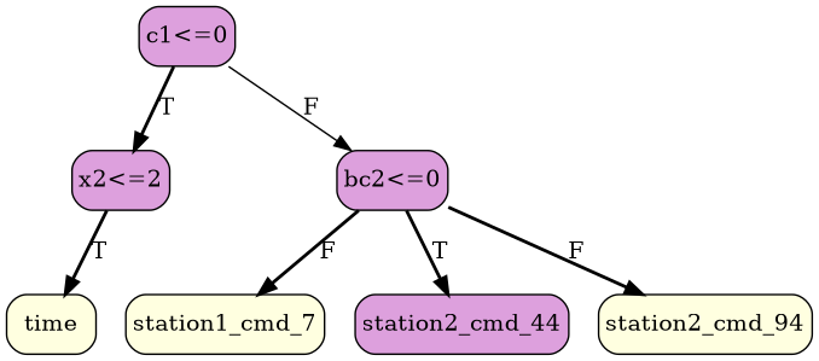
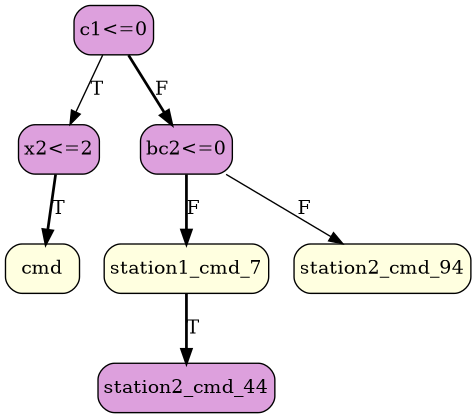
  digraph {
    node [fillcolor=plum margin="0.05,0.05" shape=box style="rounded,filled"]
    edge [style=bold]
-   n1 [fillcolor=lightyellow label=time]
+   n1 [fillcolor=lightyellow label=cmd]
    n2 [fillcolor=lightyellow label=station1_cmd_7]
    n3 [label="x2<=2"]
    n4 [label=station2_cmd_44]
    n5 [fillcolor=lightyellow label=station2_cmd_94]
    n6 [label="bc2<=0"]
    n7 [label="c1<=0"]
    n3 -> n1 [label=T]
    n6 -> n2 [label=F]
-   n6 -> n4 [label=T]
-   n6 -> n5 [label=F]
-   n7 -> n3 [label=T]
-   n7 -> n6 [label=F style=solid]
+   n2 -> n4 [label=T]
+   n6 -> n5 [label=F style=solid]
+   n7 -> n3 [label=T style=solid]
+   n7 -> n6 [label=F]
  }
